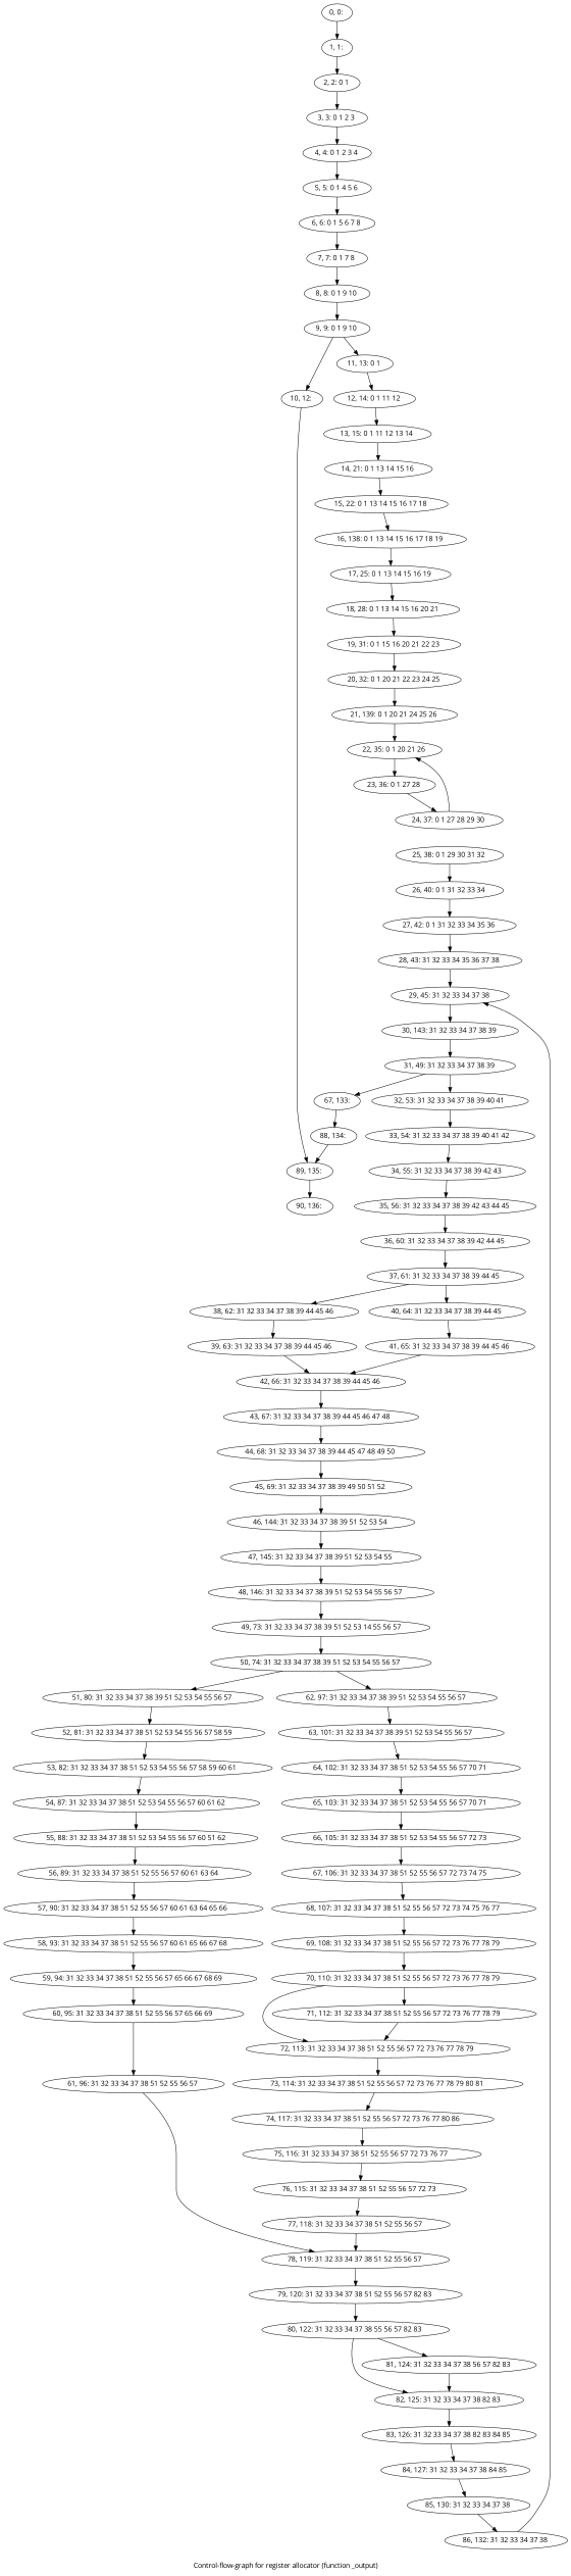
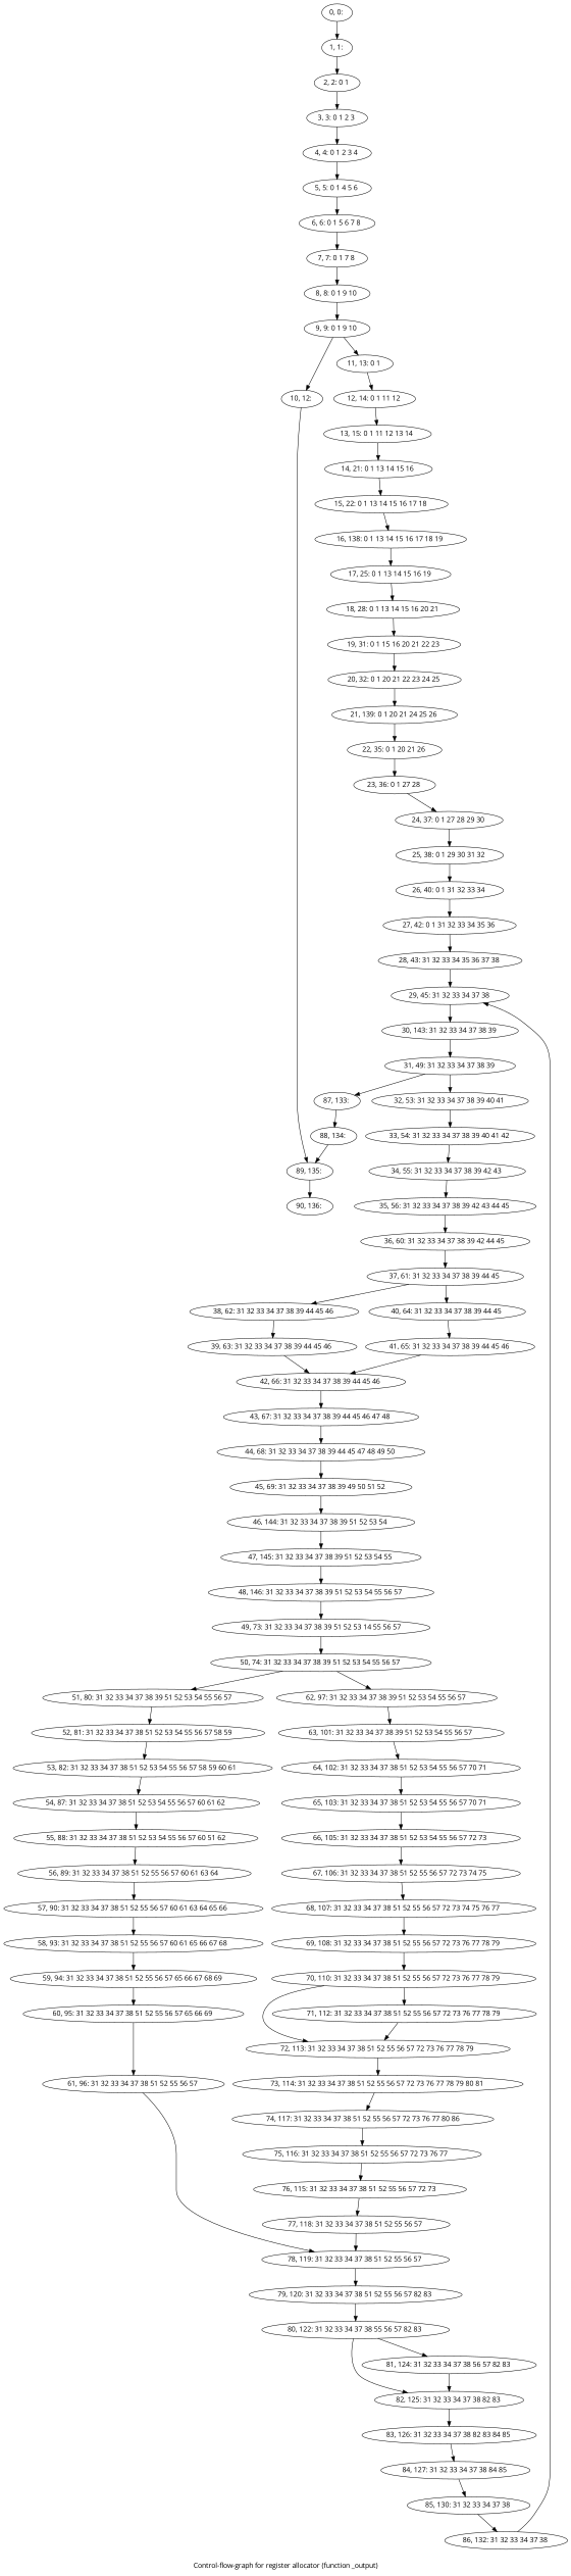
  digraph {
    fontname="Open Sans"
    label="Control-flow-graph for register allocator (function _output)"
    node [fontname="Open Sans"]
    edge [fontname="Open Sans"]
    n1 [label="0, 0: "]
    n2 [label="1, 1: "]
    n3 [label="2, 2: 0 1 "]
    n4 [label="3, 3: 0 1 2 3 "]
    n5 [label="4, 4: 0 1 2 3 4 "]
    n6 [label="5, 5: 0 1 4 5 6 "]
    n7 [label="6, 6: 0 1 5 6 7 8 "]
    n8 [label="7, 7: 0 1 7 8 "]
    n9 [label="8, 8: 0 1 9 10 "]
    n10 [label="9, 9: 0 1 9 10 "]
    n11 [label="10, 12: "]
    n12 [label="11, 13: 0 1 "]
    n13 [label="89, 135: "]
    n14 [label="12, 14: 0 1 11 12 "]
    n15 [label="90, 136: "]
    n16 [label="13, 15: 0 1 11 12 13 14 "]
    n17 [label="14, 21: 0 1 13 14 15 16 "]
    n18 [label="15, 22: 0 1 13 14 15 16 17 18 "]
    n19 [label="16, 138: 0 1 13 14 15 16 17 18 19 "]
    n20 [label="17, 25: 0 1 13 14 15 16 19 "]
    n21 [label="18, 28: 0 1 13 14 15 16 20 21 "]
    n22 [label="19, 31: 0 1 15 16 20 21 22 23 "]
    n23 [label="20, 32: 0 1 20 21 22 23 24 25 "]
    n24 [label="21, 139: 0 1 20 21 24 25 26 "]
    n25 [label="22, 35: 0 1 20 21 26 "]
    n26 [label="23, 36: 0 1 27 28 "]
    n27 [label="24, 37: 0 1 27 28 29 30 "]
    n28 [label="25, 38: 0 1 29 30 31 32 "]
    n29 [label="26, 40: 0 1 31 32 33 34 "]
    n30 [label="27, 42: 0 1 31 32 33 34 35 36 "]
    n31 [label="28, 43: 31 32 33 34 35 36 37 38 "]
    n32 [label="29, 45: 31 32 33 34 37 38 "]
    n33 [label="30, 143: 31 32 33 34 37 38 39 "]
    n34 [label="31, 49: 31 32 33 34 37 38 39 "]
    n35 [label="32, 53: 31 32 33 34 37 38 39 40 41 "]
-   n36 [label="67, 133:"]
+   n36 [label="87, 133: "]
    n37 [label="33, 54: 31 32 33 34 37 38 39 40 41 42 "]
    n38 [label="88, 134: "]
    n39 [label="34, 55: 31 32 33 34 37 38 39 42 43 "]
    n40 [label="35, 56: 31 32 33 34 37 38 39 42 43 44 45 "]
    n41 [label="36, 60: 31 32 33 34 37 38 39 42 44 45 "]
    n42 [label="37, 61: 31 32 33 34 37 38 39 44 45 "]
    n43 [label="38, 62: 31 32 33 34 37 38 39 44 45 46 "]
    n44 [label="40, 64: 31 32 33 34 37 38 39 44 45 "]
    n45 [label="39, 63: 31 32 33 34 37 38 39 44 45 46 "]
    n46 [label="41, 65: 31 32 33 34 37 38 39 44 45 46 "]
    n47 [label="42, 66: 31 32 33 34 37 38 39 44 45 46 "]
    n48 [label="43, 67: 31 32 33 34 37 38 39 44 45 46 47 48 "]
    n49 [label="44, 68: 31 32 33 34 37 38 39 44 45 47 48 49 50 "]
    n50 [label="45, 69: 31 32 33 34 37 38 39 49 50 51 52 "]
    n51 [label="46, 144: 31 32 33 34 37 38 39 51 52 53 54 "]
    n52 [label="47, 145: 31 32 33 34 37 38 39 51 52 53 54 55 "]
    n53 [label="48, 146: 31 32 33 34 37 38 39 51 52 53 54 55 56 57 "]
    n54 [label="49, 73: 31 32 33 34 37 38 39 51 52 53 14 55 56 57"]
    n55 [label="50, 74: 31 32 33 34 37 38 39 51 52 53 54 55 56 57 "]
    n56 [label="51, 80: 31 32 33 34 37 38 39 51 52 53 54 55 56 57 "]
    n57 [label="62, 97: 31 32 33 34 37 38 39 51 52 53 54 55 56 57 "]
    n58 [label="52, 81: 31 32 33 34 37 38 51 52 53 54 55 56 57 58 59 "]
    n59 [label="63, 101: 31 32 33 34 37 38 39 51 52 53 54 55 56 57 "]
    n60 [label="53, 82: 31 32 33 34 37 38 51 52 53 54 55 56 57 58 59 60 61 "]
    n61 [label="54, 87: 31 32 33 34 37 38 51 52 53 54 55 56 57 60 61 62 "]
    n62 [label="55, 88: 31 32 33 34 37 38 51 52 53 54 55 56 57 60 51 62"]
    n63 [label="56, 89: 31 32 33 34 37 38 51 52 55 56 57 60 61 63 64 "]
    n64 [label="57, 90: 31 32 33 34 37 38 51 52 55 56 57 60 61 63 64 65 66 "]
    n65 [label="58, 93: 31 32 33 34 37 38 51 52 55 56 57 60 61 65 66 67 68 "]
    n66 [label="59, 94: 31 32 33 34 37 38 51 52 55 56 57 65 66 67 68 69 "]
    n67 [label="60, 95: 31 32 33 34 37 38 51 52 55 56 57 65 66 69 "]
    n68 [label="61, 96: 31 32 33 34 37 38 51 52 55 56 57 "]
    n69 [label="78, 119: 31 32 33 34 37 38 51 52 55 56 57 "]
    n70 [label="79, 120: 31 32 33 34 37 38 51 52 55 56 57 82 83 "]
    n71 [label="64, 102: 31 32 33 34 37 38 51 52 53 54 55 56 57 70 71 "]
    n72 [label="65, 103: 31 32 33 34 37 38 51 52 53 54 55 56 57 70 71 "]
    n73 [label="66, 105: 31 32 33 34 37 38 51 52 53 54 55 56 57 72 73 "]
    n74 [label="67, 106: 31 32 33 34 37 38 51 52 55 56 57 72 73 74 75 "]
    n75 [label="68, 107: 31 32 33 34 37 38 51 52 55 56 57 72 73 74 75 76 77 "]
    n76 [label="69, 108: 31 32 33 34 37 38 51 52 55 56 57 72 73 76 77 78 79 "]
    n77 [label="70, 110: 31 32 33 34 37 38 51 52 55 56 57 72 73 76 77 78 79 "]
    n78 [label="71, 112: 31 32 33 34 37 38 51 52 55 56 57 72 73 76 77 78 79 "]
    n79 [label="72, 113: 31 32 33 34 37 38 51 52 55 56 57 72 73 76 77 78 79 "]
    n80 [label="73, 114: 31 32 33 34 37 38 51 52 55 56 57 72 73 76 77 78 79 80 81 "]
    n81 [label="74, 117: 31 32 33 34 37 38 51 52 55 56 57 72 73 76 77 80 86"]
    n82 [label="75, 116: 31 32 33 34 37 38 51 52 55 56 57 72 73 76 77 "]
    n83 [label="76, 115: 31 32 33 34 37 38 51 52 55 56 57 72 73 "]
    n84 [label="77, 118: 31 32 33 34 37 38 51 52 55 56 57 "]
    n85 [label="80, 122: 31 32 33 34 37 38 55 56 57 82 83 "]
    n86 [label="81, 124: 31 32 33 34 37 38 56 57 82 83 "]
    n87 [label="82, 125: 31 32 33 34 37 38 82 83 "]
    n88 [label="83, 126: 31 32 33 34 37 38 82 83 84 85 "]
    n89 [label="84, 127: 31 32 33 34 37 38 84 85 "]
    n90 [label="85, 130: 31 32 33 34 37 38 "]
    n91 [label="86, 132: 31 32 33 34 37 38 "]
    n1 -> n2
    n2 -> n3
    n3 -> n4
    n4 -> n5
    n5 -> n6
    n6 -> n7
    n7 -> n8
    n8 -> n9
    n9 -> n10
    n10 -> n11
    n10 -> n12
    n11 -> n13
    n12 -> n14
    n13 -> n15
    n14 -> n16
    n16 -> n17
    n17 -> n18
    n18 -> n19
    n19 -> n20
    n20 -> n21
    n21 -> n22
    n22 -> n23
    n23 -> n24
    n24 -> n25
    n25 -> n26
    n26 -> n27
-   n27 -> n25
+   n27 -> n28
    n28 -> n29
    n29 -> n30
    n30 -> n31
    n31 -> n32
    n32 -> n33
    n33 -> n34
    n34 -> n35
    n34 -> n36
    n35 -> n37
    n36 -> n38
    n37 -> n39
    n38 -> n13
    n39 -> n40
    n40 -> n41
    n41 -> n42
    n42 -> n43
    n42 -> n44
    n43 -> n45
    n44 -> n46
    n45 -> n47
    n46 -> n47
    n47 -> n48
    n48 -> n49
    n49 -> n50
    n50 -> n51
    n51 -> n52
    n52 -> n53
    n53 -> n54
    n54 -> n55
    n55 -> n56
    n55 -> n57
    n56 -> n58
    n57 -> n59
    n58 -> n60
    n59 -> n71
    n60 -> n61
    n61 -> n62
    n62 -> n63
    n63 -> n64
    n64 -> n65
    n65 -> n66
    n66 -> n67
    n67 -> n68
    n68 -> n69
    n69 -> n70
    n70 -> n85
    n71 -> n72
    n72 -> n73
    n73 -> n74
    n74 -> n75
    n75 -> n76
    n76 -> n77
    n77 -> n78
    n77 -> n79
    n78 -> n79
    n79 -> n80
    n80 -> n81
    n81 -> n82
    n82 -> n83
    n83 -> n84
    n84 -> n69
    n85 -> n86
    n85 -> n87
    n86 -> n87
    n87 -> n88
    n88 -> n89
    n89 -> n90
    n90 -> n91
    n91 -> n32
  }
